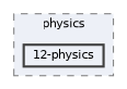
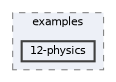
  digraph {
    compound=true
    n1 [color=grey25 fillcolor="#edf0f7" fontname=Helvetica fontsize=10 height=0.2 label="12-physics" shape=box style="filled,bold" width=0.4]
    subgraph cluster_1 {
      bgcolor="#edf0f7"
      fontname=Helvetica
      fontsize=10
-     label=physics
+     label=examples
      pencolor=grey50
      style="filled,dashed"
      n1
    }
  }
